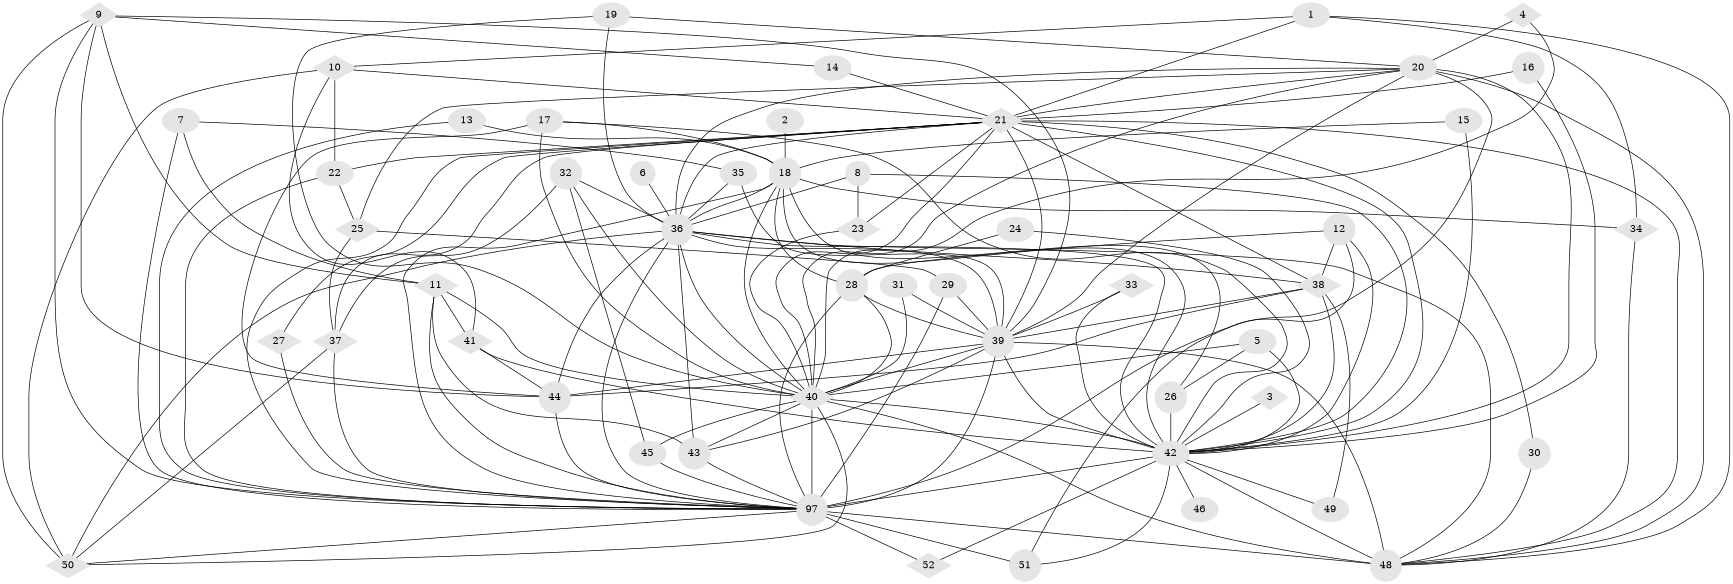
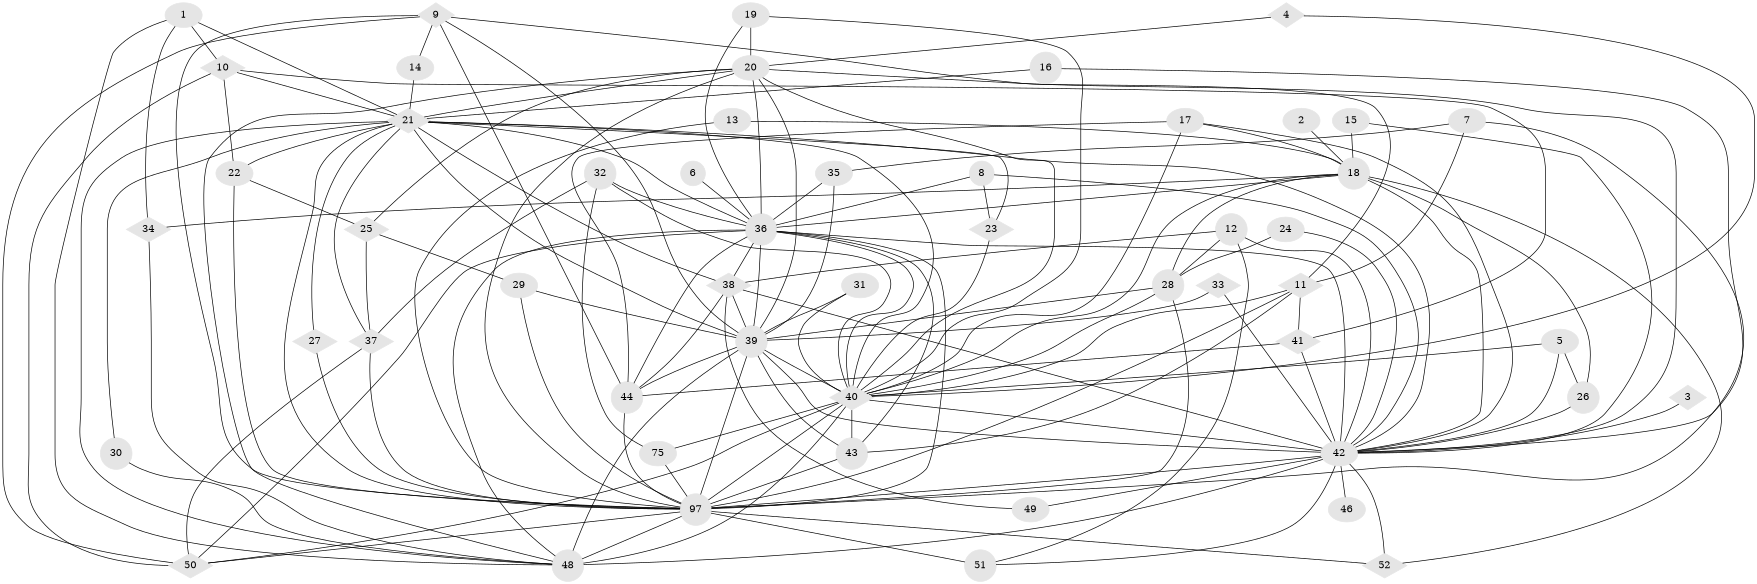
  graph {
    node [color=gray90 shape=ellipse style=filled]
    edge [weight=1.0]
    10 [shape=diamond]
    1
    21 [shape=diamond]
    34 [shape=diamond]
    48 [shape=circle]
    50 [shape=diamond]
    22
    41 [shape=diamond]
    42
    40 [shape=diamond]
    36 [shape=circle]
    n12 [label=97 shape=circle]
    23 [shape=diamond]
    39 [shape=circle]
    38 [shape=diamond]
    27 [shape=diamond]
    30 [shape=circle]
    37 [shape=diamond]
    18 [shape=circle]
    2
    26 [shape=circle]
    28 [shape=circle]
    3 [shape=diamond]
    51 [shape=circle]
    49
    46
    52 [shape=diamond]
    4 [shape=diamond]
    20
    25 [shape=diamond]
    43 [shape=circle]
-   45
+   45 [label=75]
    5
    6 [shape=circle]
    44 [shape=circle]
    11 [shape=diamond]
    7
    35
    8 [shape=circle]
    9 [shape=diamond]
    14
    12 [shape=circle]
    13
    15
    16 [shape=circle]
    17
    19
    29
    24
    31
    32 [shape=circle]
    33 [shape=diamond]
    10 -- 21
    10 -- 50
    10 -- 22
    10 -- 41
    1 -- 10
    1 -- 21
    1 -- 34
    1 -- 48
    21 -- 48
    21 -- 22
    21 -- 42 [weight=2.0]
    21 -- 40
    21 -- 36
    21 -- n12 [weight=3.0]
    21 -- 23
    21 -- 39 [weight=2.0]
    21 -- 38
    21 -- 27
    21 -- 30
    21 -- 37
    34 -- 48
    22 -- n12
    22 -- 25
    41 -- 42
    41 -- 44
    42 -- 48 [weight=2.0]
    42 -- n12 [weight=4.0]
    42 -- 51
    42 -- 49
    42 -- 46
    42 -- 52
    40 -- 48
    40 -- 50
    40 -- 42 [weight=2.0]
    40 -- n12 [weight=4.0]
    40 -- 43
    40 -- 45
    36 -- 48
    36 -- 50
    36 -- 42 [weight=3.0]
    36 -- 40
    36 -- n12 [weight=2.0]
    36 -- 39
    36 -- 38
    36 -- 43
    36 -- 44
    n12 -- 48 [weight=3.0]
    n12 -- 50
    n12 -- 51 [weight=2.0]
    n12 -- 52
    23 -- 40
    39 -- 48
    39 -- 42 [weight=3.0]
    39 -- 40 [weight=2.0]
    39 -- n12 [weight=3.0]
    39 -- 43
    39 -- 44
    38 -- 42
    38 -- 39
    38 -- 49
    38 -- 44
    27 -- n12
    30 -- 48
    37 -- 50
    37 -- n12 [weight=2.0]
    18 -- 34
    18 -- 42
    18 -- 40
    18 -- 36
-   18 -- n12
+   18 -- 52
    18 -- 26
    18 -- 28
    2 -- 18
    26 -- 42
    28 -- 40
    28 -- n12
    28 -- 39
    3 -- 42
    4 -- 40
    4 -- 20
    20 -- 21 [weight=2.0]
    20 -- 48
    20 -- 42 [weight=2.0]
    20 -- 40
    20 -- 36
    20 -- n12 [weight=2.0]
    20 -- 39
    20 -- 25
    25 -- 37
    25 -- 29
    43 -- n12
    45 -- n12
    5 -- 42
    5 -- 40
    5 -- 26
    6 -- 36
    44 -- n12
    11 -- 41
    11 -- 40
    11 -- n12
    11 -- 43
    7 -- n12
    7 -- 11
    7 -- 35
    35 -- 36
    35 -- 39
    8 -- 42
    8 -- 36
    8 -- 23
    9 -- 50
    9 -- n12
    9 -- 39
    9 -- 44
    9 -- 11
    9 -- 14
    14 -- 21
    12 -- 42
    12 -- 38
    12 -- 28
    12 -- 51
    13 -- n12
    13 -- 18
    15 -- 42
    15 -- 18
    16 -- 21
    16 -- 42
    17 -- 42
    17 -- 40
    17 -- 18
    17 -- 44
    19 -- 40
    19 -- 36
    19 -- 20
    29 -- n12
    29 -- 39
    24 -- 42
    24 -- 28
    31 -- 40
    31 -- 39
    32 -- 40
    32 -- 36
    32 -- 37
    32 -- 45
    33 -- 42
    33 -- 39
  }
